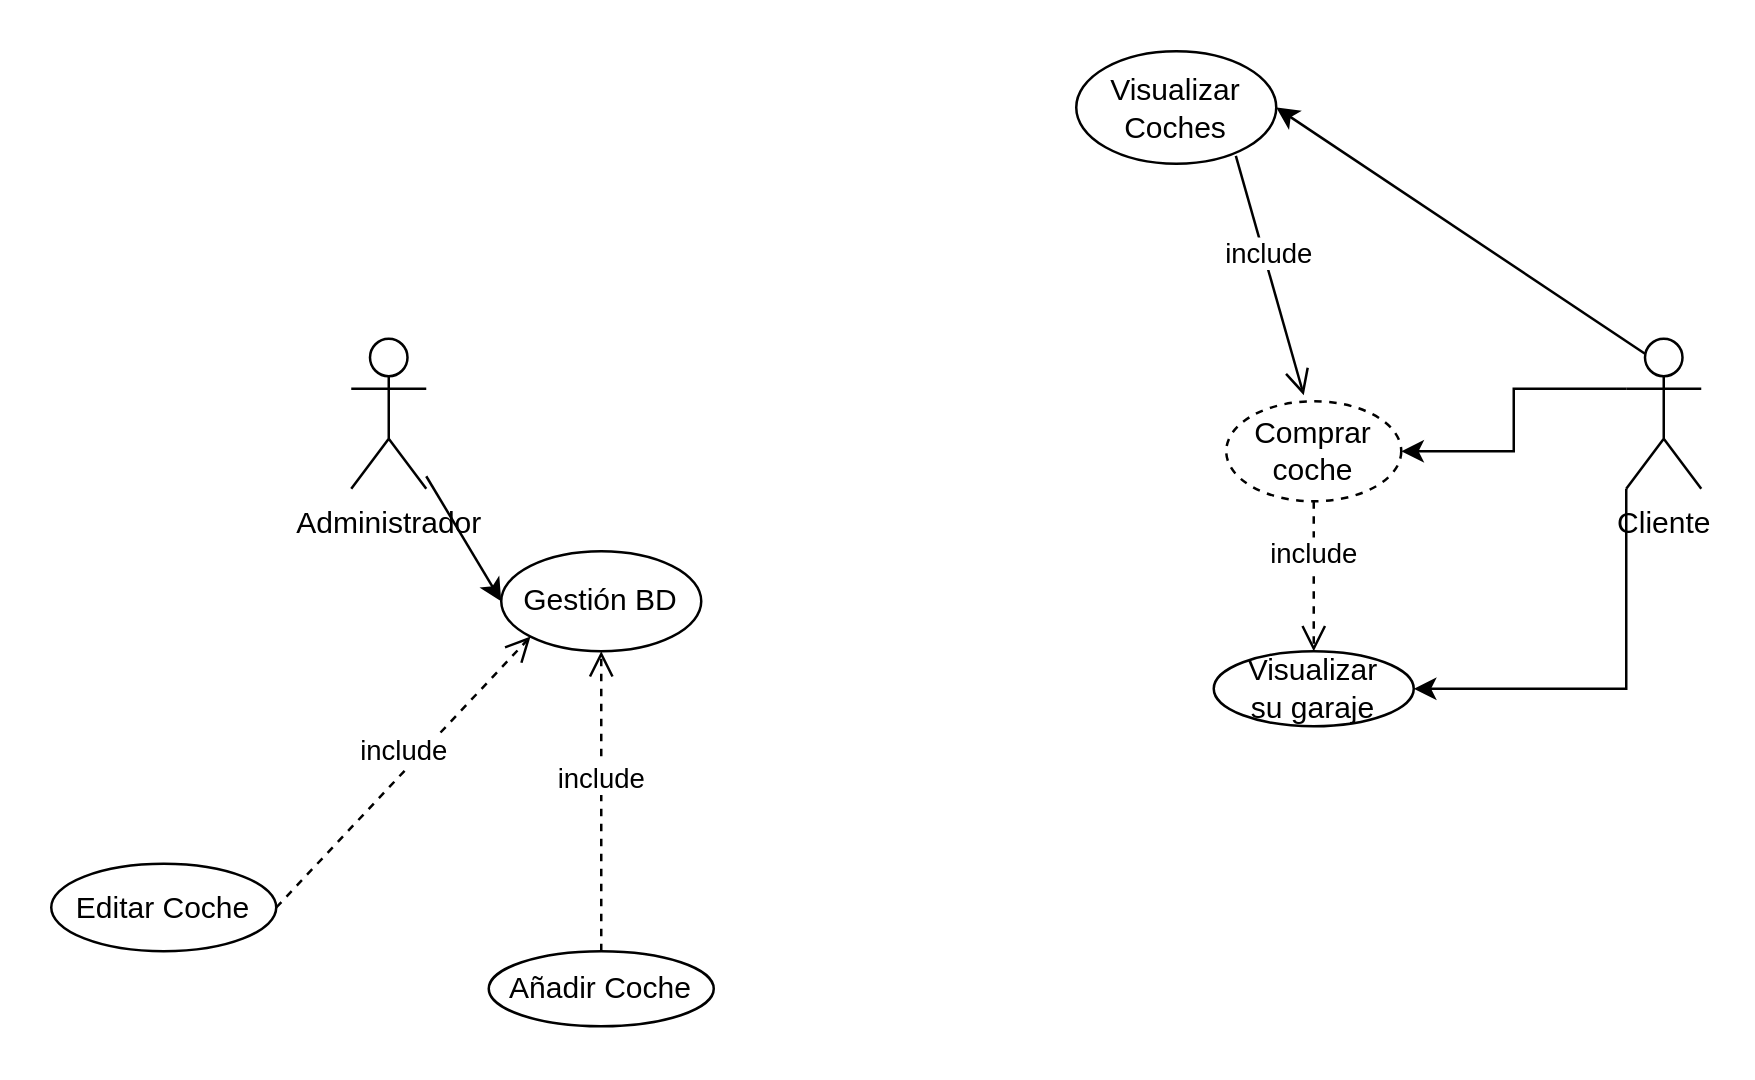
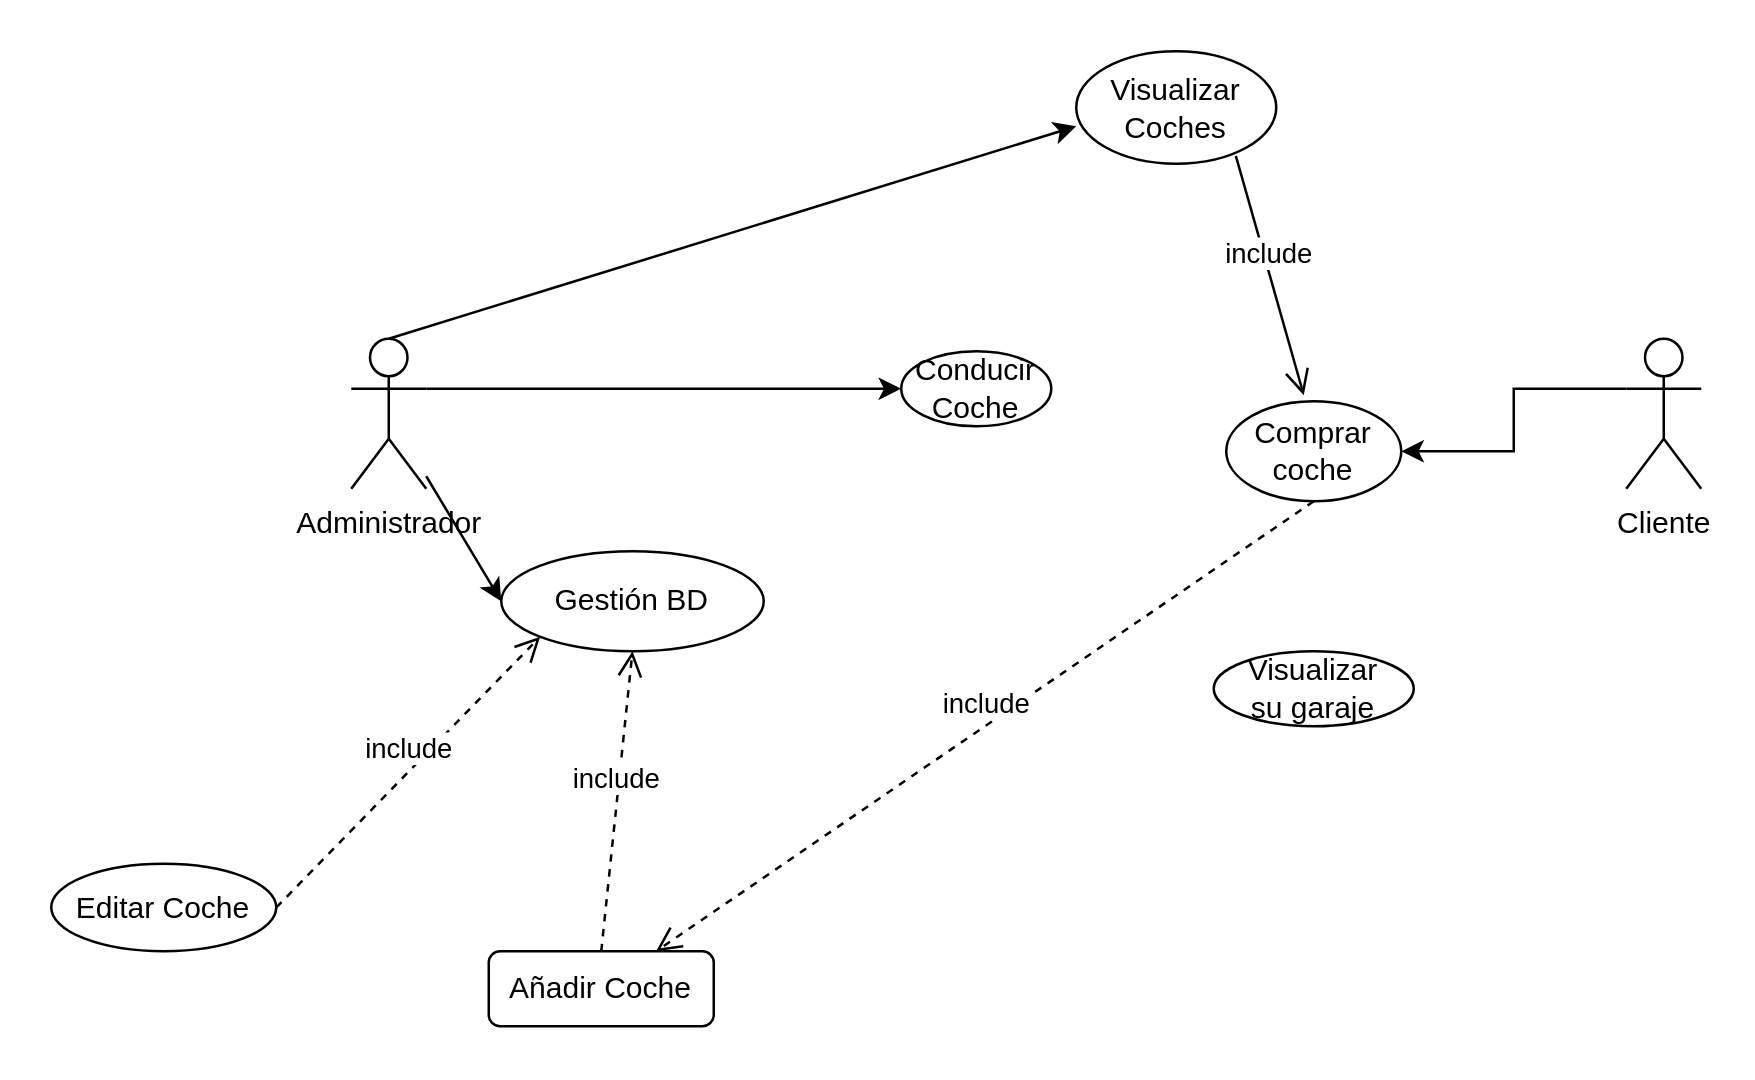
  <mxCell id="0" />
  <mxCell id="1" parent="0" />
+ <mxCell id="2" style="edgeStyle=orthogonalEdgeStyle;rounded=0;orthogonalLoop=1;jettySize=auto;html=1;exitX=1;exitY=0.333;exitDx=0;exitDy=0;exitPerimeter=0;entryX=0;entryY=0.5;entryDx=0;entryDy=0;" edge="1" parent="1" source="3" target="11"><mxGeometry relative="1" as="geometry"><Array as="points" /></mxGeometry></mxCell>
  <mxCell id="3" value="Administrador" style="shape=umlActor;verticalLabelPosition=bottom;verticalAlign=top;html=1;outlineConnect=0;" vertex="1" parent="1"><mxGeometry x="140" y="135" width="30" height="60" as="geometry" /></mxCell>
  <mxCell id="4" style="edgeStyle=orthogonalEdgeStyle;rounded=0;orthogonalLoop=1;jettySize=auto;html=1;exitX=0;exitY=0.333;exitDx=0;exitDy=0;exitPerimeter=0;" edge="1" parent="1" source="6" target="13"><mxGeometry relative="1" as="geometry" /></mxCell>
- <mxCell id="5" style="edgeStyle=orthogonalEdgeStyle;rounded=0;orthogonalLoop=1;jettySize=auto;html=1;exitX=0;exitY=1;exitDx=0;exitDy=0;exitPerimeter=0;entryX=1;entryY=0.5;entryDx=0;entryDy=0;" edge="1" parent="1" source="6" target="15"><mxGeometry relative="1" as="geometry"><mxPoint x="590" y="290" as="targetPoint" /></mxGeometry></mxCell>
  <mxCell id="6" value="Cliente" style="shape=umlActor;verticalLabelPosition=bottom;verticalAlign=top;html=1;outlineConnect=0;" vertex="1" parent="1"><mxGeometry x="650" y="135" width="30" height="60" as="geometry" /></mxCell>
- <mxCell id="8" value="Gestión BD" style="ellipse;whiteSpace=wrap;html=1;" vertex="1" parent="1"><mxGeometry x="200" y="220" width="80" height="40" as="geometry" /></mxCell>
+ <mxCell id="7" value="" style="endArrow=classic;html=1;rounded=0;entryX=0;entryY=0.667;entryDx=0;entryDy=0;entryPerimeter=0;exitX=0.5;exitY=0;exitDx=0;exitDy=0;exitPerimeter=0;" edge="1" parent="1" source="3" target="9"><mxGeometry width="50" height="50" relative="1" as="geometry"><mxPoint x="180" y="165" as="sourcePoint" /><mxPoint x="208.17" y="146.15" as="targetPoint" /></mxGeometry></mxCell>
+ <mxCell id="8" value="Gestión BD" style="ellipse;whiteSpace=wrap;html=1;" vertex="1" parent="1"><mxGeometry x="200" y="220" width="105" height="40" as="geometry" /></mxCell>
  <mxCell id="9" value="Visualizar Coches" style="ellipse;whiteSpace=wrap;html=1;" vertex="1" parent="1"><mxGeometry x="430" y="20" width="80" height="45" as="geometry" /></mxCell>
- <mxCell id="10" value="" style="endArrow=classic;html=1;rounded=0;entryX=1;entryY=0.5;entryDx=0;entryDy=0;exitX=0.25;exitY=0.1;exitDx=0;exitDy=0;exitPerimeter=0;" edge="1" parent="1" source="6" target="9"><mxGeometry width="50" height="50" relative="1" as="geometry"><mxPoint x="370" y="60" as="sourcePoint" /><mxPoint x="470" y="45" as="targetPoint" /></mxGeometry></mxCell>
+ <mxCell id="11" value="Conducir&lt;div&gt;Coche&lt;/div&gt;" style="ellipse;whiteSpace=wrap;html=1;" vertex="1" parent="1"><mxGeometry x="360" y="140" width="60" height="30" as="geometry" /></mxCell>
  <mxCell id="12" value="" style="endArrow=classic;html=1;rounded=0;entryX=0;entryY=0.5;entryDx=0;entryDy=0;" edge="1" parent="1" source="3" target="8"><mxGeometry width="50" height="50" relative="1" as="geometry"><mxPoint x="330" y="210" as="sourcePoint" /><mxPoint x="380" y="160" as="targetPoint" /></mxGeometry></mxCell>
- <mxCell id="13" value="Comprar coche" style="ellipse;whiteSpace=wrap;html=1;dashed=1;" vertex="1" parent="1"><mxGeometry x="490" y="160" width="70" height="40" as="geometry" /></mxCell>
+ <mxCell id="13" value="Comprar coche" style="ellipse;whiteSpace=wrap;html=1;" vertex="1" parent="1"><mxGeometry x="490" y="160" width="70" height="40" as="geometry" /></mxCell>
  <mxCell id="14" value="include" style="html=1;verticalAlign=bottom;endArrow=open;dashed=0;endSize=8;curved=0;rounded=0;exitX=0.798;exitY=0.93;exitDx=0;exitDy=0;entryX=0.443;entryY=-0.061;entryDx=0;entryDy=0;exitPerimeter=0;entryPerimeter=0;" edge="1" parent="1" source="9" target="13"><mxGeometry relative="1" as="geometry"><mxPoint x="510" y="150" as="sourcePoint" /><mxPoint x="430" y="150" as="targetPoint" /></mxGeometry></mxCell>
  <mxCell id="15" value="Visualizar&lt;div&gt;su garaje&lt;/div&gt;" style="ellipse;whiteSpace=wrap;html=1;" vertex="1" parent="1"><mxGeometry x="485" y="260" width="80" height="30" as="geometry" /></mxCell>
- <mxCell id="16" value="include" style="html=1;verticalAlign=bottom;endArrow=open;dashed=1;endSize=8;curved=0;rounded=0;exitX=0.5;exitY=1;exitDx=0;exitDy=0;entryX=0.5;entryY=0;entryDx=0;entryDy=0;" edge="1" parent="1" source="13" target="15"><mxGeometry relative="1" as="geometry"><mxPoint x="540" y="220" as="sourcePoint" /><mxPoint x="460" y="220" as="targetPoint" /></mxGeometry></mxCell>
+ <mxCell id="16" value="include" style="html=1;verticalAlign=bottom;endArrow=open;dashed=1;endSize=8;curved=0;rounded=0;exitX=0.5;exitY=1;exitDx=0;exitDy=0;" edge="1" parent="1" source="13" target="18"><mxGeometry relative="1" as="geometry"><mxPoint x="540" y="220" as="sourcePoint" /><mxPoint x="460" y="220" as="targetPoint" /></mxGeometry></mxCell>
  <mxCell id="17" value="Editar Coche" style="ellipse;whiteSpace=wrap;html=1;" vertex="1" parent="1"><mxGeometry x="20" y="345" width="90" height="35" as="geometry" /></mxCell>
- <mxCell id="18" value="Añadir Coche" style="ellipse;whiteSpace=wrap;html=1;" vertex="1" parent="1"><mxGeometry x="195" y="380" width="90" height="30" as="geometry" /></mxCell>
+ <mxCell id="18" value="Añadir Coche" style="whiteSpace=wrap;html=1;rounded=1;" vertex="1" parent="1"><mxGeometry x="195" y="380" width="90" height="30" as="geometry" /></mxCell>
  <mxCell id="19" value="include" style="html=1;verticalAlign=bottom;endArrow=open;dashed=1;endSize=8;curved=0;rounded=0;exitX=0.5;exitY=0;exitDx=0;exitDy=0;entryX=0.5;entryY=1;entryDx=0;entryDy=0;" edge="1" parent="1" source="18" target="8"><mxGeometry relative="1" as="geometry"><mxPoint x="400" y="180" as="sourcePoint" /><mxPoint x="360" y="290" as="targetPoint" /></mxGeometry></mxCell>
  <mxCell id="20" value="include" style="html=1;verticalAlign=bottom;endArrow=open;dashed=1;endSize=8;curved=0;rounded=0;exitX=1;exitY=0.5;exitDx=0;exitDy=0;entryX=0;entryY=1;entryDx=0;entryDy=0;" edge="1" parent="1" source="17" target="8"><mxGeometry relative="1" as="geometry"><mxPoint x="400" y="180" as="sourcePoint" /><mxPoint x="360" y="289" as="targetPoint" /></mxGeometry></mxCell>
